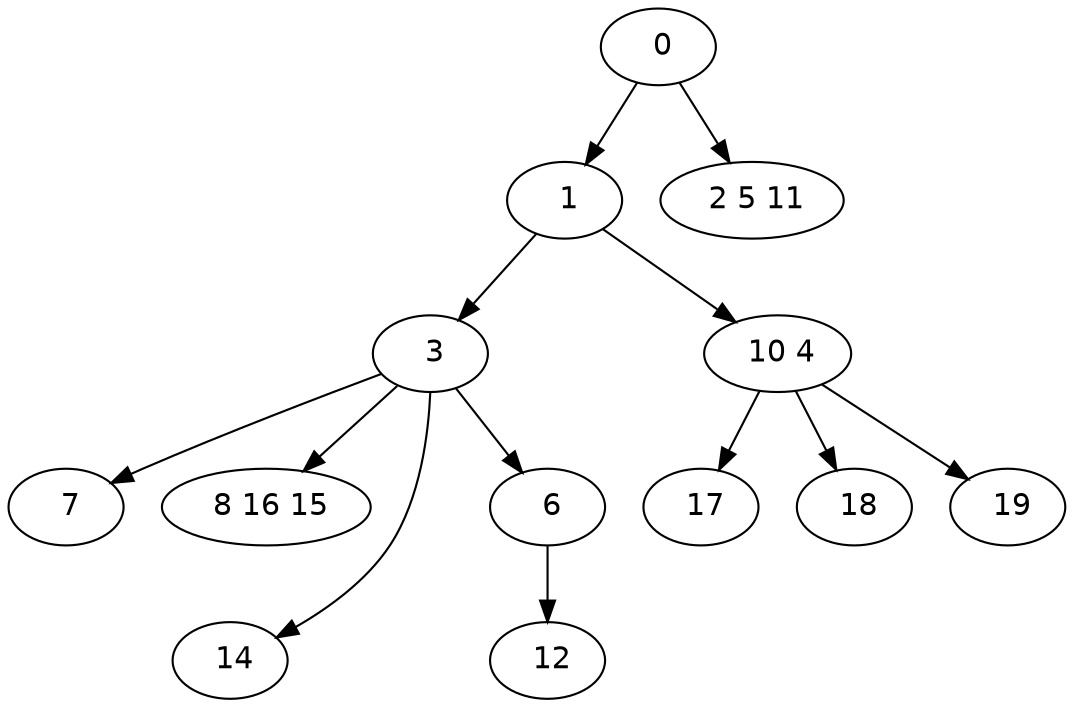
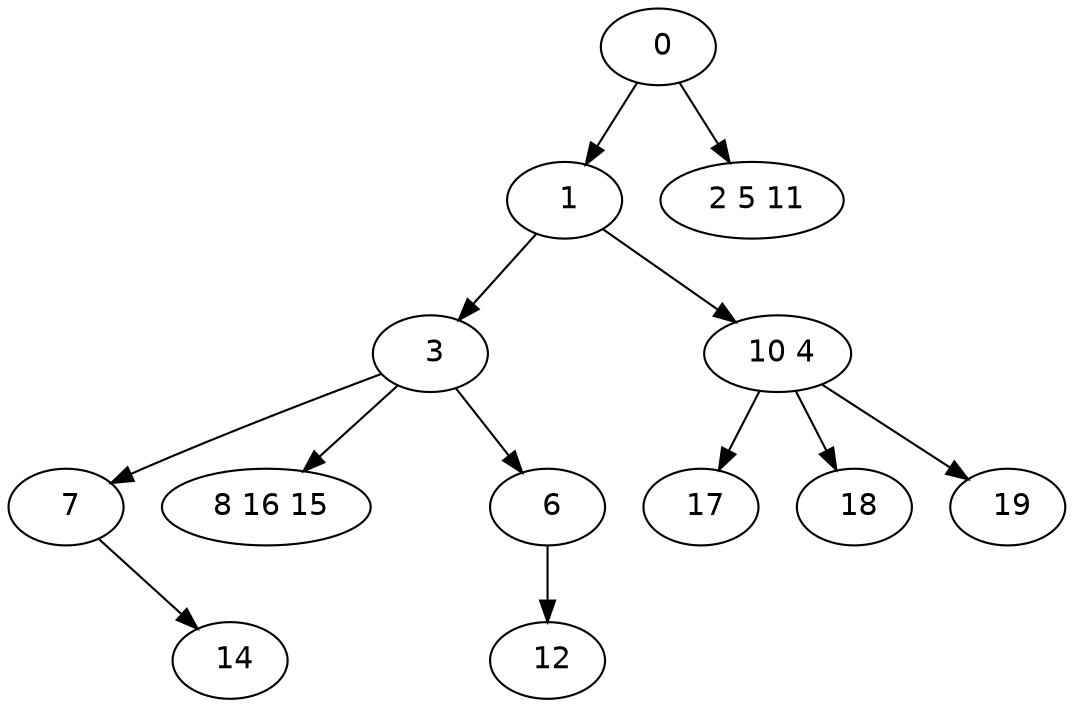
  digraph {
    fontname="DejaVu Sans"
    node [fontname="DejaVu Sans"]
    edge [fontname="DejaVu Sans"]
    " 0"
    " 1"
    " 2 5 11"
    " 3"
    " 10 4"
    " 7"
    " 8 16 15"
    " 6"
    " 17"
    " 18"
    " 19"
    " 14"
    " 12"
    " 0" -> " 1"
    " 0" -> " 2 5 11"
    " 1" -> " 3"
    " 1" -> " 10 4"
    " 3" -> " 7"
    " 3" -> " 8 16 15"
    " 3" -> " 6"
    " 10 4" -> " 17"
    " 10 4" -> " 18"
    " 10 4" -> " 19"
-   " 3" -> " 14"
+   " 7" -> " 14"
    " 6" -> " 12"
  }
